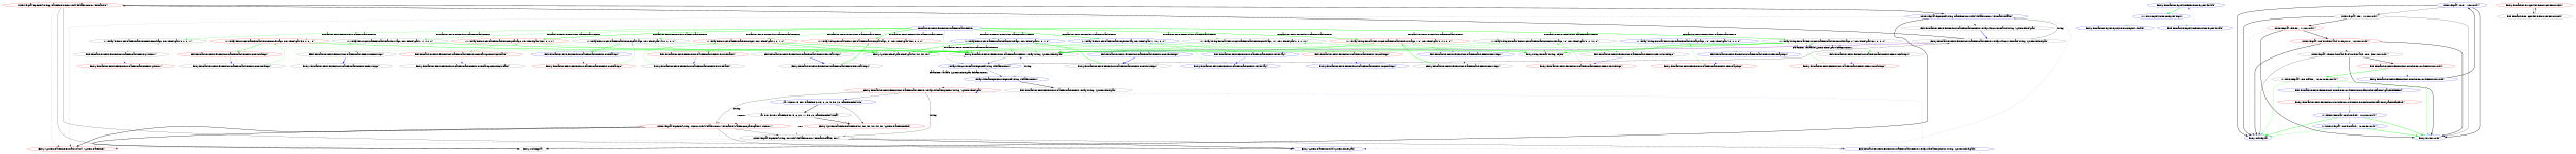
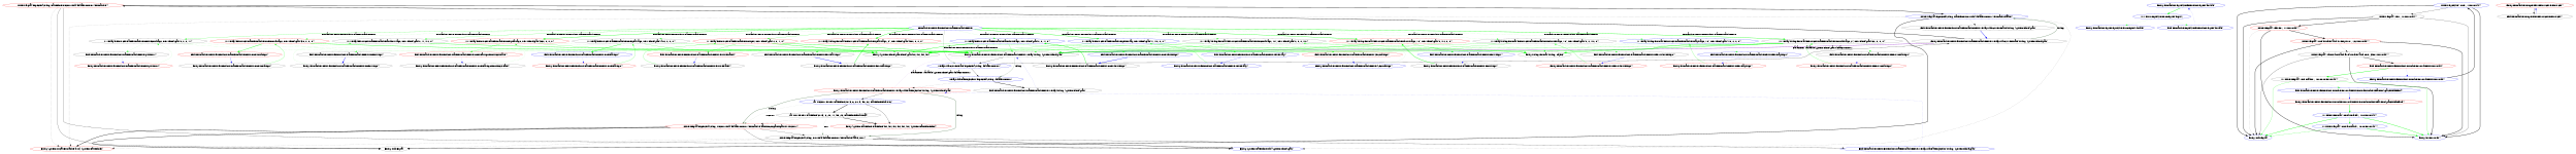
  digraph {
    node [cluster="Humanizer.Tests.Extensions.NumberToWordsTests.ToWords()" color=gray40 file="DateHumanizeTests.cs" span="0-0"]
    edge [color=green style=dotted]
-   n1 [cluster="System.DateTime.Humanize(bool, System.DateTime?)" color=red label="Entry System.DateTime.Humanize(bool, System.DateTime?)" span="17-17"]
+   n1 [cluster="System.DateTime.Humanize(bool, System.DateTime?)" color=red label="Entry System.Local.Humanize(bool, System.DateTime?)" span="17-17"]
    n2 [cluster="Humanizer.Tests.Extensions.DateHumanizeTests.SecondsAgo()" color=blue label="Entry Humanizer.Tests.Extensions.DateHumanizeTests.SecondsAgo()" span="42-42"]
    n3 [cluster="Humanizer.Tests.Extensions.DateHumanizeTests.SecondsAgo()" community=0 label="-1: Verify(string.Format(Resources.DateHumanize__seconds_ago, 10), new TimeSpan(0, 0, 0, -10))" span="44-44"]
    n4 [cluster="Humanizer.Tests.Extensions.DateHumanizeTests.SecondsAgo()" color=red label="Exit Humanizer.Tests.Extensions.DateHumanizeTests.SecondsAgo()" span="42-42"]
    n5 [cluster="System.TimeSpan.TimeSpan(int, int, int, int)" label="Entry System.TimeSpan.TimeSpan(int, int, int, int)"]
    n6 [cluster="string.Format(string, object)" label="Entry string.Format(string, object)"]
    n7 [cluster="Humanizer.Tests.Extensions.DateHumanizeTests.Verify(string, System.TimeSpan)" label="Entry Humanizer.Tests.Extensions.DateHumanizeTests.Verify(string, System.TimeSpan)" span="23-23"]
    n8 [cluster="Humanizer.Tests.Extensions.DateHumanizeTests.Verify(string, System.TimeSpan)" color=blue label="VerifyWithCurrentDate(expectedString, deltaFromNow)" span="25-25"]
    n9 [cluster="Humanizer.Tests.Extensions.DateHumanizeTests.Verify(string, System.TimeSpan)" color=blue label="VerifyWithDateInjection(expectedString, deltaFromNow)" span="26-26"]
    n10 [cluster="Humanizer.Tests.Extensions.DateHumanizeTests.Yesterday()" color=blue label="Entry Humanizer.Tests.Extensions.DateHumanizeTests.Yesterday()" span="72-72"]
    n11 [cluster="Humanizer.Tests.Extensions.DateHumanizeTests.Yesterday()" color=blue community=0 label="-1: Verify(Resources.DateHumanize_yesterday, new TimeSpan(-1, -10, 0, 0))" span="74-74"]
    n12 [cluster="Humanizer.Tests.Extensions.DateHumanizeTests.Yesterday()" color=blue label="Exit Humanizer.Tests.Extensions.DateHumanizeTests.Yesterday()" span="72-72"]
    n13 [cluster="Unk.Equal" label="Entry Unk.Equal" span=""]
    n14 [cluster="Humanizer.Tests.Extensions.DateHumanizeTests.HoursAgo()" label="Entry Humanizer.Tests.Extensions.DateHumanizeTests.HoursAgo()" span="66-66"]
    n15 [cluster="Humanizer.Tests.Extensions.DateHumanizeTests.HoursAgo()" color=red community=0 label="-1: Verify(string.Format(Resources.DateHumanize__hours_ago, 10), new TimeSpan(0, -10, 0, 0))" span="68-68"]
    n16 [cluster="Humanizer.Tests.Extensions.DateHumanizeTests.HoursAgo()" color=blue label="Exit Humanizer.Tests.Extensions.DateHumanizeTests.HoursAgo()" span="66-66"]
    n17 [cluster="Humanizer.Tests.Extensions.DateHumanizeTests.JustNow()" color=red label="Entry Humanizer.Tests.Extensions.DateHumanizeTests.JustNow()" span="36-36"]
    n18 [cluster="Humanizer.Tests.Extensions.DateHumanizeTests.JustNow()" community=0 label="-1: Verify(Resources.DateHumanize_one_second_ago, new TimeSpan(0, 0, 0, -1))" span="38-38"]
    n19 [cluster="Humanizer.Tests.Extensions.DateHumanizeTests.JustNow()" label="Exit Humanizer.Tests.Extensions.DateHumanizeTests.JustNow()" span="36-36"]
    n20 [cluster="Humanizer.Tests.Extensions.DateHumanizeTests.VerifyWithCurrentDate(string, System.TimeSpan)" label="Entry Humanizer.Tests.Extensions.DateHumanizeTests.VerifyWithCurrentDate(string, System.TimeSpan)" span="8-8"]
    n21 [cluster="Humanizer.Tests.Extensions.DateHumanizeTests.VerifyWithCurrentDate(string, System.TimeSpan)" color=red label="Assert.Equal(expectedString, DateTime.UtcNow.Add(deltaFromNow).Humanize())" span="10-10"]
    n22 [cluster="Humanizer.Tests.Extensions.DateHumanizeTests.VerifyWithCurrentDate(string, System.TimeSpan)" color=blue label="Assert.Equal(expectedString, DateTime.Now.Add(deltaFromNow).Humanize(false))" span="11-11"]
    n23 [cluster="System.DateTime.Add(System.TimeSpan)" color=blue label="Entry System.DateTime.Add(System.TimeSpan)"]
    n24 [cluster="Humanizer.Tests.Extensions.DateHumanizeTests.VerifyWithCurrentDate(string, System.TimeSpan)" label="Exit Humanizer.Tests.Extensions.DateHumanizeTests.VerifyWithCurrentDate(string, System.TimeSpan)" span="8-8"]
    n25 [cluster="Humanizer.Tests.Extensions.DateHumanizeTests.OneMonthAgo()" label="Entry Humanizer.Tests.Extensions.DateHumanizeTests.OneMonthAgo()" span="84-84"]
    n26 [cluster="Humanizer.Tests.Extensions.DateHumanizeTests.OneMonthAgo()" color=red community=0 label="-1: Verify(Resources.DateHumanize_one_month_ago, new TimeSpan(-30, 0, 0, 0))" span="86-86"]
    n27 [cluster="Humanizer.Tests.Extensions.DateHumanizeTests.OneMonthAgo()" color=red label="Exit Humanizer.Tests.Extensions.DateHumanizeTests.OneMonthAgo()" span="84-84"]
    n28 [cluster="Humanizer.Tests.Extensions.DateHumanizeTests.VerifyWithDateInjection(string, System.TimeSpan)" color=red label="Entry Humanizer.Tests.Extensions.DateHumanizeTests.VerifyWithDateInjection(string, System.TimeSpan)" span="14-14"]
    n29 [cluster="Humanizer.Tests.Extensions.DateHumanizeTests.VerifyWithDateInjection(string, System.TimeSpan)" color=blue label="var utcNow = new DateTime(2013, 6, 20, 9, 58, 22, DateTimeKind.Utc)" span="16-16"]
    n30 [cluster="Humanizer.Tests.Extensions.DateHumanizeTests.VerifyWithDateInjection(string, System.TimeSpan)" color=red label="Assert.Equal(expectedString, utcNow.Add(deltaFromNow).Humanize(dateToCompareAgainst: utcNow))" span="19-19"]
    n31 [cluster="Humanizer.Tests.Extensions.DateHumanizeTests.VerifyWithDateInjection(string, System.TimeSpan)" label="Assert.Equal(expectedString, now.Add(deltaFromNow).Humanize(false, now))" span="20-20"]
    n32 [cluster="Humanizer.Tests.Extensions.DateHumanizeTests.VerifyWithDateInjection(string, System.TimeSpan)" label="var now = new DateTime(2013, 6, 20, 11, 58, 22, DateTimeKind.Local)" span="17-17"]
    n33 [cluster="System.DateTime.DateTime(int, int, int, int, int, int, System.DateTimeKind)" color=red label="Entry System.DateTime.DateTime(int, int, int, int, int, int, System.DateTimeKind)"]
    n34 [cluster="Humanizer.Tests.Extensions.DateHumanizeTests.VerifyWithDateInjection(string, System.TimeSpan)" color=blue label="Exit Humanizer.Tests.Extensions.DateHumanizeTests.VerifyWithDateInjection(string, System.TimeSpan)" span="14-14"]
    n35 [cluster="Humanizer.Tests.Extensions.DateHumanizeTests.AFewMinutesAgo()" color=red label="Entry Humanizer.Tests.Extensions.DateHumanizeTests.AFewMinutesAgo()" span="54-54"]
    n36 [cluster="Humanizer.Tests.Extensions.DateHumanizeTests.AFewMinutesAgo()" community=0 label="-1: Verify(string.Format(Resources.DateHumanize__minutes_ago, 10), new TimeSpan(0, 0, -10, 0))" span="56-56"]
    n37 [cluster="Humanizer.Tests.Extensions.DateHumanizeTests.AFewMinutesAgo()" label="Exit Humanizer.Tests.Extensions.DateHumanizeTests.AFewMinutesAgo()" span="54-54"]
    n38 [cluster="Humanizer.Tests.Extensions.DateHumanizeTests.AFewDaysAgo()" color=red label="Entry Humanizer.Tests.Extensions.DateHumanizeTests.AFewDaysAgo()" span="78-78"]
    n39 [cluster="Humanizer.Tests.Extensions.DateHumanizeTests.AFewDaysAgo()" color=blue community=0 label="-1: Verify(string.Format(Resources.DateHumanize__days_ago, 10), new TimeSpan(-10, 0, 0, 0))" span="80-80"]
    n40 [cluster="Humanizer.Tests.Extensions.DateHumanizeTests.AFewDaysAgo()" color=blue label="Exit Humanizer.Tests.Extensions.DateHumanizeTests.AFewDaysAgo()" span="78-78"]
    n41 [cluster="Humanizer.Tests.Extensions.DateHumanizeTests.AFewMonthsAgo()" color=red label="Entry Humanizer.Tests.Extensions.DateHumanizeTests.AFewMonthsAgo()" span="90-90"]
    n42 [cluster="Humanizer.Tests.Extensions.DateHumanizeTests.AFewMonthsAgo()" community=0 label="-1: Verify(string.Format(Resources.DateHumanize__months_ago, 2), new TimeSpan(-60, 0, 0, 0))" span="92-92"]
    n43 [cluster="Humanizer.Tests.Extensions.DateHumanizeTests.AFewMonthsAgo()" label="Exit Humanizer.Tests.Extensions.DateHumanizeTests.AFewMonthsAgo()" span="90-90"]
    n44 [cluster="Humanizer.Tests.Extensions.DateHumanizeTests.AnHourAgo()" label="Entry Humanizer.Tests.Extensions.DateHumanizeTests.AnHourAgo()" span="60-60"]
    n45 [cluster="Humanizer.Tests.Extensions.DateHumanizeTests.AnHourAgo()" community=0 label="-1: Verify(Resources.DateHumanize_an_hour_ago, new TimeSpan(0, -1, -10, 0))" span="62-62"]
    n46 [cluster="Humanizer.Tests.Extensions.DateHumanizeTests.AnHourAgo()" label="Exit Humanizer.Tests.Extensions.DateHumanizeTests.AnHourAgo()" span="60-60"]
    n47 [cluster="Humanizer.Tests.Extensions.DateHumanizeTests.FewYearsAgo()" label="Entry Humanizer.Tests.Extensions.DateHumanizeTests.FewYearsAgo()" span="108-108"]
    n48 [cluster="Humanizer.Tests.Extensions.DateHumanizeTests.FewYearsAgo()" color=red community=0 label="-1: Verify(string.Format(Resources.DateHumanize__years_ago, 2), new TimeSpan(-900, 0, 0, 0))" span="110-110"]
    n49 [cluster="Humanizer.Tests.Extensions.DateHumanizeTests.FewYearsAgo()" label="Exit Humanizer.Tests.Extensions.DateHumanizeTests.FewYearsAgo()" span="108-108"]
    n50 [cluster="Humanizer.Tests.Extensions.DateHumanizeTests.OneYearAgoIsNotAccureate()" label="Entry Humanizer.Tests.Extensions.DateHumanizeTests.OneYearAgoIsNotAccureate()" span="96-96"]
    n51 [cluster="Humanizer.Tests.Extensions.DateHumanizeTests.OneYearAgoIsNotAccureate()" color=red community=0 label="-1: Verify(Resources.DateHumanize_one_year_ago, new TimeSpan(-360, 0, 0, 0))" span="98-98"]
    n52 [cluster="Humanizer.Tests.Extensions.DateHumanizeTests.OneYearAgoIsNotAccureate()" color=red label="Exit Humanizer.Tests.Extensions.DateHumanizeTests.OneYearAgoIsNotAccureate()" span="96-96"]
    n53 [cluster="Humanizer.Tests.Extensions.DateHumanizeTests.OneYearAgo()" color=red label="Entry Humanizer.Tests.Extensions.DateHumanizeTests.OneYearAgo()" span="102-102"]
    n54 [cluster="Humanizer.Tests.Extensions.DateHumanizeTests.OneYearAgo()" community=0 label="-1: Verify(Resources.DateHumanize_one_year_ago, new TimeSpan(-400, 0, 0, 0))" span="104-104"]
    n55 [cluster="Humanizer.Tests.Extensions.DateHumanizeTests.OneYearAgo()" color=blue label="Exit Humanizer.Tests.Extensions.DateHumanizeTests.OneYearAgo()" span="102-102"]
    n56 [cluster="Humanizer.Tests.Extensions.DateHumanizeTests.Verify(string, System.TimeSpan)" label="Exit Humanizer.Tests.Extensions.DateHumanizeTests.Verify(string, System.TimeSpan)" span="23-23"]
    n57 [cluster="Humanizer.Tests.Extensions.DateHumanizeTests.FutureDates()" label="Entry Humanizer.Tests.Extensions.DateHumanizeTests.FutureDates()" span="30-30"]
    n58 [cluster="Humanizer.Tests.Extensions.DateHumanizeTests.FutureDates()" color=red community=0 label="-1: Verify(Resources.DateHumanize_not_yet, new TimeSpan(0, 0, 1, 0))" span="32-32"]
    n59 [cluster="Humanizer.Tests.Extensions.DateHumanizeTests.FutureDates()" color=red label="Exit Humanizer.Tests.Extensions.DateHumanizeTests.FutureDates()" span="30-30"]
    n60 [cluster="Humanizer.Tests.Extensions.DateHumanizeTests.OneMinuteAgo()" label="Entry Humanizer.Tests.Extensions.DateHumanizeTests.OneMinuteAgo()" span="48-48"]
    n61 [cluster="Humanizer.Tests.Extensions.DateHumanizeTests.OneMinuteAgo()" color=blue community=0 label="-1: Verify(Resources.DateHumanize_a_minute_ago, new TimeSpan(0, 0, -1, 0))" span="50-50"]
    n62 [cluster="Humanizer.Tests.Extensions.DateHumanizeTests.OneMinuteAgo()" color=blue label="Exit Humanizer.Tests.Extensions.DateHumanizeTests.OneMinuteAgo()" span="48-48"]
    n63 [color=blue label="Humanizer.Tests.Extensions.DateHumanizeTests" cluster="" span=""]
    n64 [cluster="Humanizer.ByteSizeExtensions.Bytes(double)" color=blue file="NumberToWordsExtension.cs" label="Entry Humanizer.ByteSizeExtensions.Bytes(double)" span="35-35"]
    n65 [cluster="Humanizer.ByteSizeExtensions.Bytes(double)" color=blue community=0 file="NumberToWordsExtension.cs" label="-1: return ByteSize.FromBytes(input);" span="37-37"]
    n66 [cluster="Humanizer.ByteSizeExtensions.Bytes(double)" color=blue file="NumberToWordsExtension.cs" label="Exit Humanizer.ByteSizeExtensions.Bytes(double)" span="35-35"]
    n67 [cluster="Humanizer.Bytes.ByteSize.FromBytes(double)" color=blue file="NumberToWordsExtension.cs" label="Entry Humanizer.Bytes.ByteSize.FromBytes(double)" span="98-98"]
    n68 [cluster="Unk.Equal" color=blue file="NumberToWordsTests.cs" label="Entry Unk.Equal" span=""]
    n69 [cluster="int.ToWords()" color=blue file="NumberToWordsTests.cs" label="Entry int.ToWords()" span="13-13"]
    n70 [color=blue file="NumberToWordsTests.cs" label="Entry Humanizer.Tests.Extensions.NumberToWordsTests.ToWords()" span="6-6"]
-   n71 [color=blue file="NumberToWordsTests.cs" label="Assert.Equal(''one'', 1.ToWords())" span="8-8"]
+   n71 [color=blue file="NumberToWordsTests.cs" label="Assert.ByteSize(''one'', 1.ToWords())" span="8-8"]
    n72 [file="NumberToWordsTests.cs" label="Assert.Equal(''ten'', 10.ToWords())" span="9-9"]
    n73 [color=red file="NumberToWordsTests.cs" label="Assert.Equal(''eleven'', 11.ToWords())" span="10-10"]
    n74 [color=red file="NumberToWordsTests.cs" label="Assert.Equal(''one hundred and twenty-two'', 122.ToWords())" span="11-11"]
    n75 [file="NumberToWordsTests.cs" label="Assert.Equal(''three thousand five hundred and one'', 3501.ToWords())" span="12-12"]
    n76 [color=red file="NumberToWordsTests.cs" label="Exit Humanizer.Tests.Extensions.NumberToWordsTests.ToWords()" span="6-6"]
    n77 [cluster="Humanizer.Tests.Extensions.NumberToWordsTests.RoundNumbersHaveNoSpaceAtTheEnd()" community=0 file="NumberToWordsTests.cs" label="-1: Assert.Equal(''one million'', 1000000.ToWords())" span="20-20"]
    n78 [cluster="Humanizer.Tests.Extensions.NumberToWordsTests.RoundNumbersHaveNoSpaceAtTheEnd()" color=red file="NumberToWordsTests.cs" label="Entry Humanizer.Tests.Extensions.NumberToWordsTests.RoundNumbersHaveNoSpaceAtTheEnd()" span="16-16"]
    n79 [cluster="Humanizer.Tests.Extensions.NumberToWordsTests.RoundNumbersHaveNoSpaceAtTheEnd()" color=blue community=0 file="NumberToWordsTests.cs" label="-1: Assert.Format(''one hundred'', 100.ToWords())" span="18-18"]
    n80 [cluster="Humanizer.Tests.Extensions.NumberToWordsTests.RoundNumbersHaveNoSpaceAtTheEnd()" color=blue community=0 file="NumberToWordsTests.cs" label="-1: Assert.Equal(''one thousand'', 1000.ToWords())" span="19-19"]
    n81 [cluster="Humanizer.Tests.Extensions.NumberToWordsTests.RoundNumbersHaveNoSpaceAtTheEnd()" color=blue file="NumberToWordsTests.cs" label="Exit Humanizer.Tests.Extensions.NumberToWordsTests.RoundNumbersHaveNoSpaceAtTheEnd()" span="16-16"]
    n82 [cluster="Humanizer.Properties.Resources.Resources()" color=red file="Resources.Designer.cs" label="Entry Humanizer.Properties.Resources.Resources()" span="31-31"]
    n83 [cluster="Humanizer.Properties.Resources.Resources()" file="Resources.Designer.cs" label="Exit Humanizer.Properties.Resources.Resources()" span="31-31"]
    n2 -> n3
    n3 -> n4
    n3 -> n5 [style=solid]
    n3 -> n6 [style=solid]
    n3 -> n7 [style=solid]
    n4 -> n2 [color=blue]
    n7 -> n8 [style=solid color=""]
    n7 -> n9 [color=darkseagreen4 label=string style=solid]
    n8 -> n9 [style=solid color=""]
    n8 -> n20 [style=solid color=""]
    n9 -> n28 [color=""]
    n9 -> n56 [style=bold color=""]
    n10 -> n11 [style=solid]
    n11 -> n5 [style=solid]
    n11 -> n7
    n11 -> n12 [style=solid]
    n12 -> n10 [color=blue style=solid]
    n14 -> n15 [style=bold]
    n15 -> n5
    n15 -> n6
    n15 -> n7 [style=bold]
    n15 -> n16 [style=solid]
    n16 -> n14 [color=blue]
    n17 -> n18
    n18 -> n5
    n18 -> n7
    n18 -> n19
    n19 -> n17 [color=blue]
    n20 -> n7 [color=darkorchid label="Parameter variable System.TimeSpan deltaFromNow" style=bold]
    n20 -> n21 [style=bold color=""]
    n20 -> n22 [color=darkseagreen4 label=string style=bold]
    n21 -> n1 [color=""]
    n21 -> n13 [style=solid color=""]
    n21 -> n22 [style=bold color=""]
    n21 -> n23 [style=solid color=""]
    n22 -> n1 [color=""]
    n22 -> n13 [style=bold color=""]
    n22 -> n23 [color=""]
    n22 -> n24 [color=""]
    n24 -> n20 [color=blue style=bold]
    n25 -> n26 [style=solid]
    n26 -> n5
    n26 -> n7 [style=bold]
    n26 -> n27 [style=bold]
    n27 -> n25 [color=blue style=solid]
    n28 -> n7 [color=darkorchid label="Parameter variable System.TimeSpan deltaFromNow"]
    n28 -> n29 [style=solid color=""]
    n28 -> n30 [color=darkseagreen4 label=string style=bold]
    n28 -> n31 [color=darkseagreen4 label=string style=bold]
    n29 -> n30 [color=darkseagreen4 label=utcNow]
    n29 -> n32 [style=bold color=""]
    n29 -> n33 [style=solid color=""]
    n30 -> n1 [style=bold color=""]
    n30 -> n13 [style=bold color=""]
    n30 -> n23 [style=solid color=""]
    n30 -> n31 [style=solid color=""]
    n31 -> n1 [color=""]
    n31 -> n13 [color=""]
    n31 -> n23 [style=bold color=""]
    n31 -> n34 [style=solid color=""]
    n32 -> n30 [color=""]
    n32 -> n31 [color=darkseagreen4 label=now]
    n32 -> n33 [style=bold color=""]
    n34 -> n28 [color=blue]
    n35 -> n36 [style=solid]
    n36 -> n5 [style=solid]
    n36 -> n6
    n36 -> n7 [style=solid]
    n36 -> n37
    n37 -> n35 [color=blue style=solid]
    n38 -> n39 [style=solid]
    n39 -> n5
    n39 -> n6
    n39 -> n7
    n39 -> n40
    n40 -> n38 [color=blue]
    n41 -> n42 [style=solid]
    n42 -> n5 [style=solid]
    n42 -> n6 [style=bold]
    n42 -> n7 [style=bold]
    n42 -> n43
    n43 -> n41 [color=blue]
    n44 -> n45
    n45 -> n5
    n45 -> n7 [style=bold]
    n45 -> n46
    n46 -> n44 [color=blue style=bold]
    n47 -> n48 [style=bold]
    n48 -> n5
    n48 -> n6 [style=solid]
    n48 -> n7
    n48 -> n49
    n49 -> n47 [color=blue style=bold]
    n50 -> n51
    n51 -> n5 [style=solid]
    n51 -> n7
    n51 -> n52 [style=solid]
    n52 -> n50 [color=blue]
    n53 -> n54 [style=solid]
    n54 -> n5 [style=solid]
    n54 -> n7 [style=solid]
    n54 -> n55 [style=bold]
    n55 -> n53 [color=blue]
    n56 -> n7 [color=blue]
    n57 -> n58 [style=solid]
    n58 -> n5 [style=bold]
    n58 -> n7 [style=bold]
    n58 -> n59 [style=solid]
    n59 -> n57 [color=blue style=solid]
    n60 -> n61 [style=bold]
    n61 -> n5 [style=bold]
    n61 -> n7 [style=solid]
    n61 -> n62
    n62 -> n60 [color=blue style=bold]
    n63 -> n3 [label="Humanizer.Tests.Extensions.DateHumanizeTests"]
    n63 -> n8 [color=darkseagreen4 label="Humanizer.Tests.Extensions.DateHumanizeTests" style=solid]
    n63 -> n11 [label="Humanizer.Tests.Extensions.DateHumanizeTests" style=bold]
    n63 -> n15 [label="Humanizer.Tests.Extensions.DateHumanizeTests" style=bold]
    n63 -> n18 [label="Humanizer.Tests.Extensions.DateHumanizeTests" style=solid]
    n63 -> n26 [label="Humanizer.Tests.Extensions.DateHumanizeTests"]
    n63 -> n36 [label="Humanizer.Tests.Extensions.DateHumanizeTests"]
    n63 -> n39 [label="Humanizer.Tests.Extensions.DateHumanizeTests"]
    n63 -> n42 [label="Humanizer.Tests.Extensions.DateHumanizeTests" style=bold]
    n63 -> n45 [label="Humanizer.Tests.Extensions.DateHumanizeTests" style=solid]
    n63 -> n48 [label="Humanizer.Tests.Extensions.DateHumanizeTests" style=bold]
    n63 -> n51 [label="Humanizer.Tests.Extensions.DateHumanizeTests" style=bold]
    n63 -> n54 [label="Humanizer.Tests.Extensions.DateHumanizeTests"]
    n63 -> n58 [label="Humanizer.Tests.Extensions.DateHumanizeTests" style=solid]
    n63 -> n61 [label="Humanizer.Tests.Extensions.DateHumanizeTests"]
    n64 -> n65 [style=bold]
    n65 -> n66
    n65 -> n67
    n66 -> n64 [color=blue]
    n70 -> n71 [style=bold color=""]
    n71 -> n68 [style=bold color=""]
    n71 -> n69 [style=bold color=""]
    n71 -> n72 [style=solid color=""]
    n72 -> n68 [style=bold color=""]
    n72 -> n69 [style=solid color=""]
    n72 -> n73 [style=bold color=""]
    n73 -> n68 [color=""]
    n73 -> n69 [style=bold color=""]
    n73 -> n74 [style=bold color=""]
    n74 -> n68 [style=bold color=""]
    n74 -> n69 [style=bold color=""]
    n74 -> n75 [color=""]
    n75 -> n68 [style=solid color=""]
    n75 -> n69 [style=bold color=""]
    n75 -> n76 [style=bold color=""]
    n76 -> n70 [color=blue]
    n76 -> n77 [style=bold]
    n77 -> n68 [style=solid]
    n77 -> n69 [style=solid]
    n77 -> n81
    n78 -> n79 [style=bold]
    n79 -> n68 [style=bold]
    n79 -> n69 [style=bold]
    n79 -> n80 [style=solid]
    n80 -> n68 [style=solid]
    n80 -> n69 [style=bold]
    n81 -> n78 [color=blue style=solid]
    n82 -> n83 [style=solid color=""]
    n83 -> n82 [color=blue style=solid]
  }
